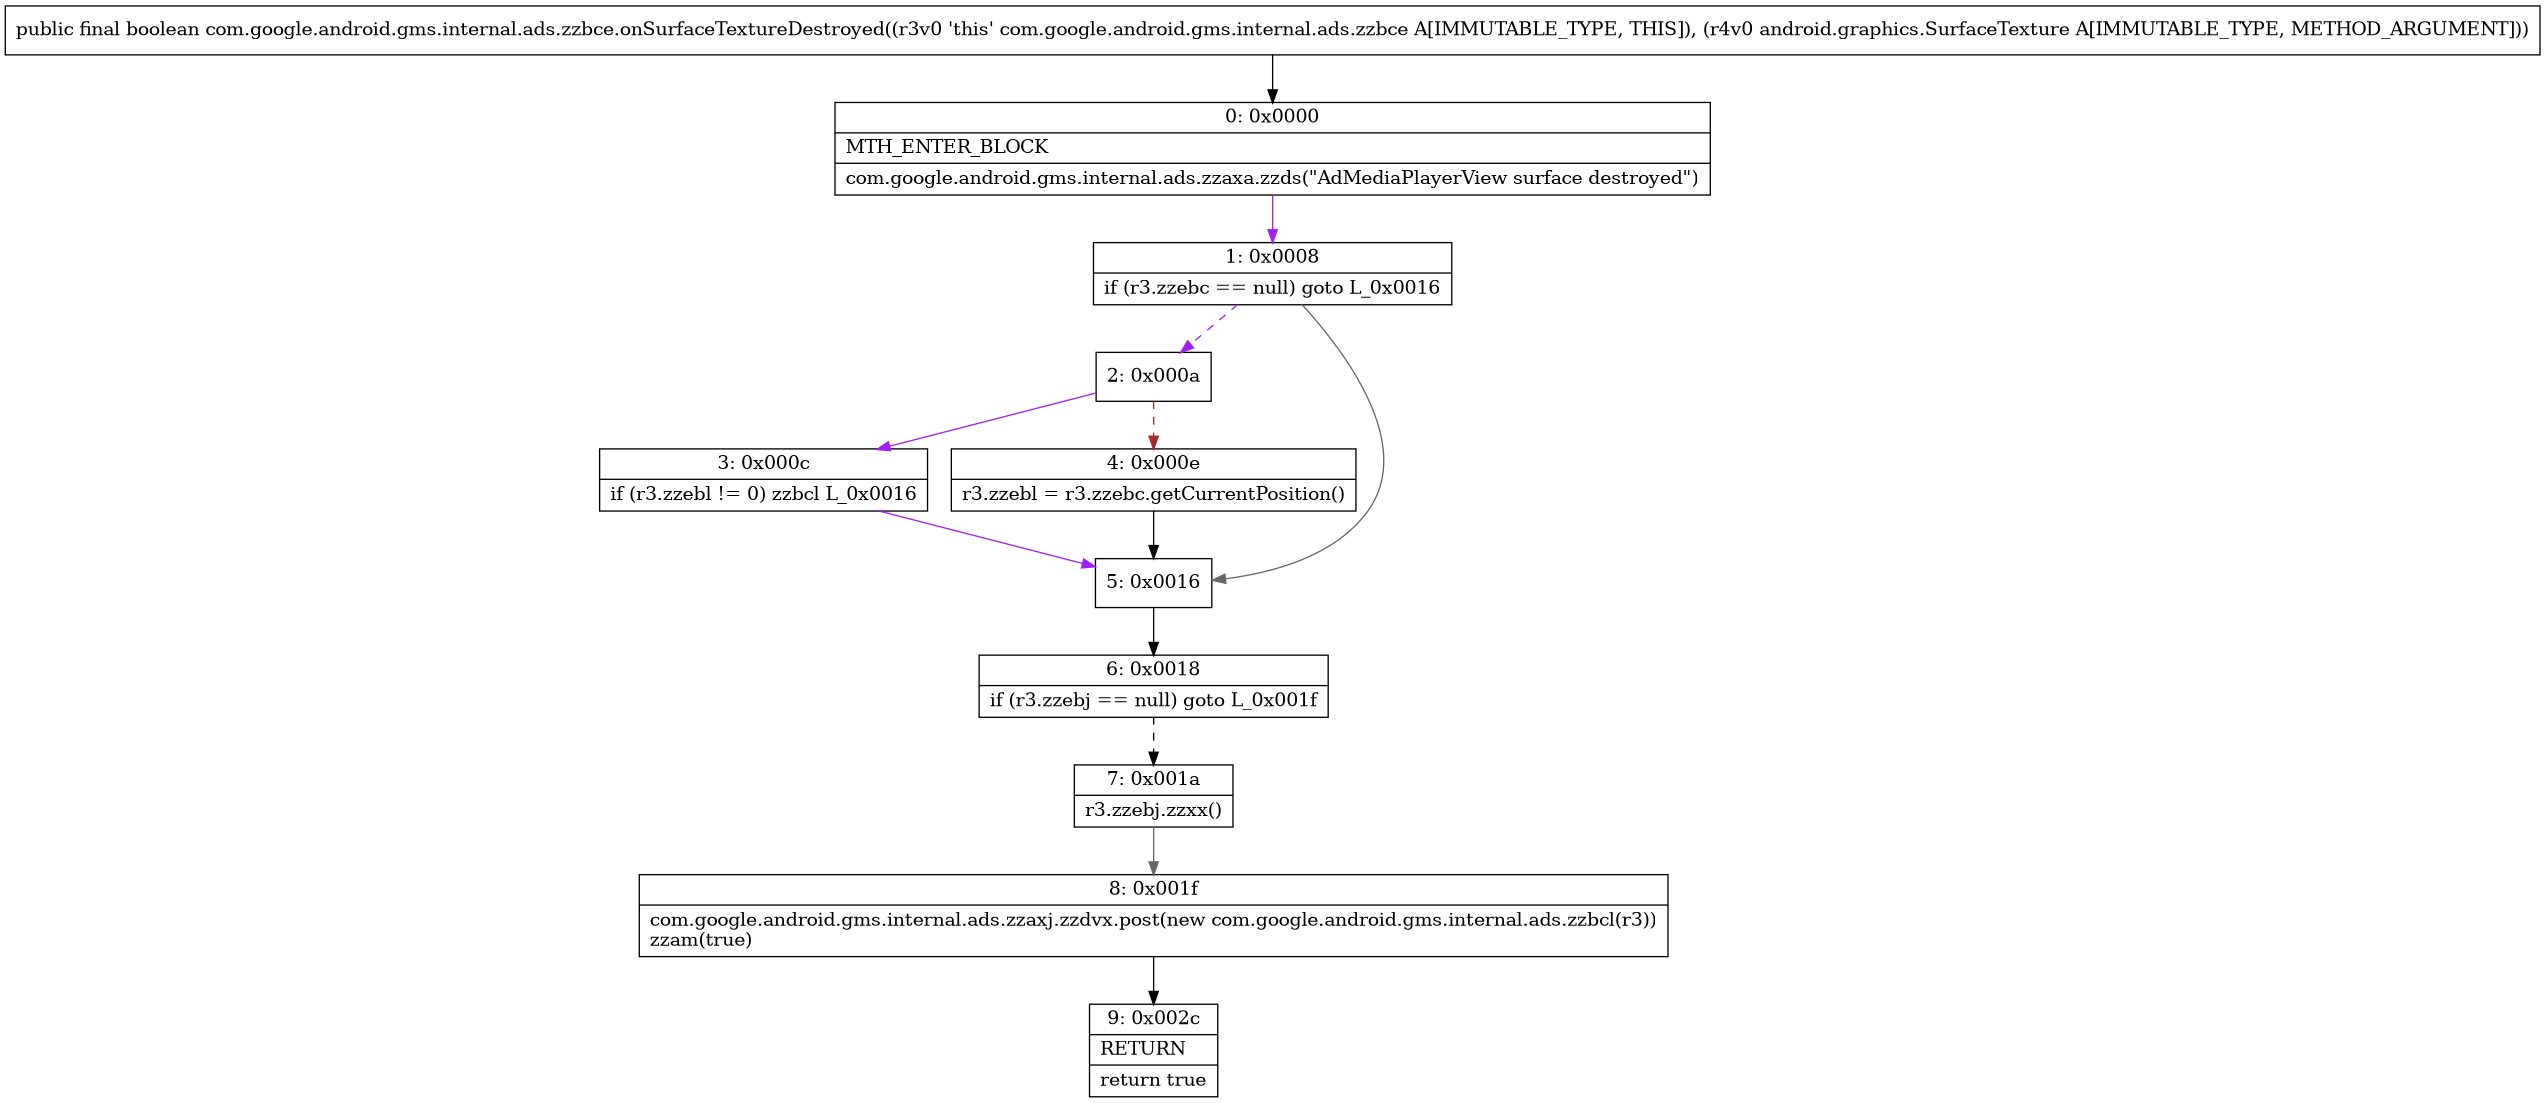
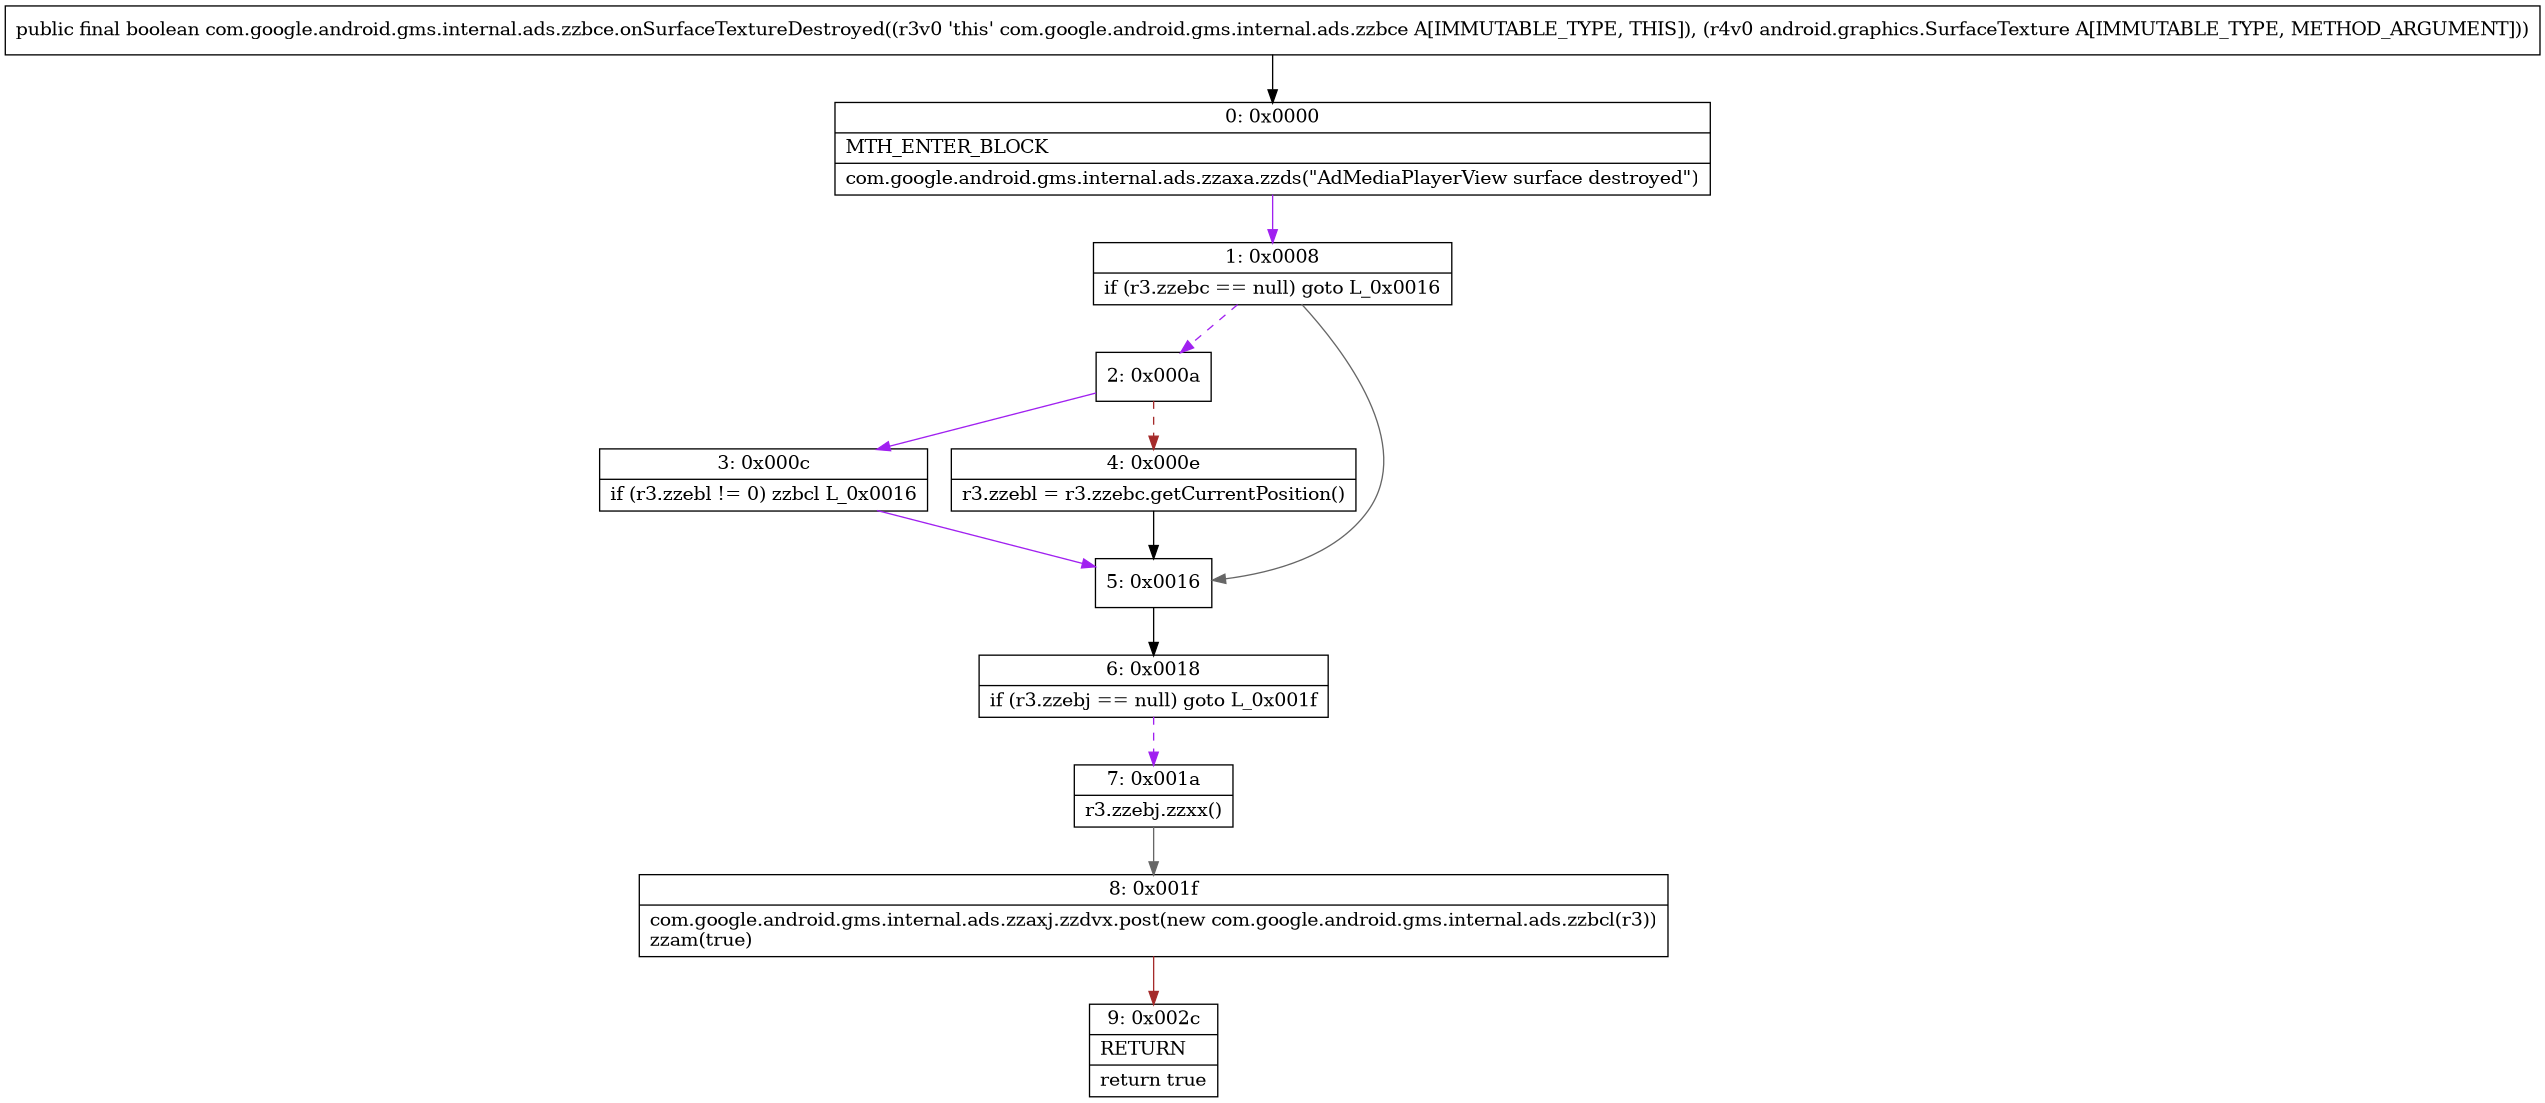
  digraph {
    node [shape=record]
    edge [color=purple]
    n1 [label="{0\:\ 0x0000|MTH_ENTER_BLOCK\l|com.google.android.gms.internal.ads.zzaxa.zzds(\"AdMediaPlayerView surface destroyed\")\l}"]
    n2 [label="{1\:\ 0x0008|if (r3.zzebc == null) goto L_0x0016\l}"]
    n3 [label="{2\:\ 0x000a}"]
    n4 [label="{5\:\ 0x0016}"]
    n5 [label="{3\:\ 0x000c|if (r3.zzebl != 0) zzbcl L_0x0016\l}"]
    n6 [label="{4\:\ 0x000e|r3.zzebl = r3.zzebc.getCurrentPosition()\l}"]
    n7 [label="{6\:\ 0x0018|if (r3.zzebj == null) goto L_0x001f\l}"]
    n8 [label="{7\:\ 0x001a|r3.zzebj.zzxx()\l}"]
    n9 [label="{8\:\ 0x001f|com.google.android.gms.internal.ads.zzaxj.zzdvx.post(new com.google.android.gms.internal.ads.zzbcl(r3))\lzzam(true)\l}"]
    n10 [label="{9\:\ 0x002c|RETURN\l|return true\l}"]
    n11 [label="{public final boolean com.google.android.gms.internal.ads.zzbce.onSurfaceTextureDestroyed((r3v0 'this' com.google.android.gms.internal.ads.zzbce A[IMMUTABLE_TYPE, THIS]), (r4v0 android.graphics.SurfaceTexture A[IMMUTABLE_TYPE, METHOD_ARGUMENT])) }"]
    n1 -> n2
    n2 -> n3 [style=dashed]
    n2 -> n4 [color=gray40]
    n3 -> n5
    n3 -> n6 [color=brown style=dashed]
    n4 -> n7 [color=black]
    n5 -> n4
    n6 -> n4 [color=black]
-   n7 -> n8 [color=black style=dashed]
+   n7 -> n8 [style=dashed]
    n8 -> n9 [color=gray40]
-   n9 -> n10 [color=black]
+   n9 -> n10 [color=brown]
    n11 -> n1 [color=black]
  }
